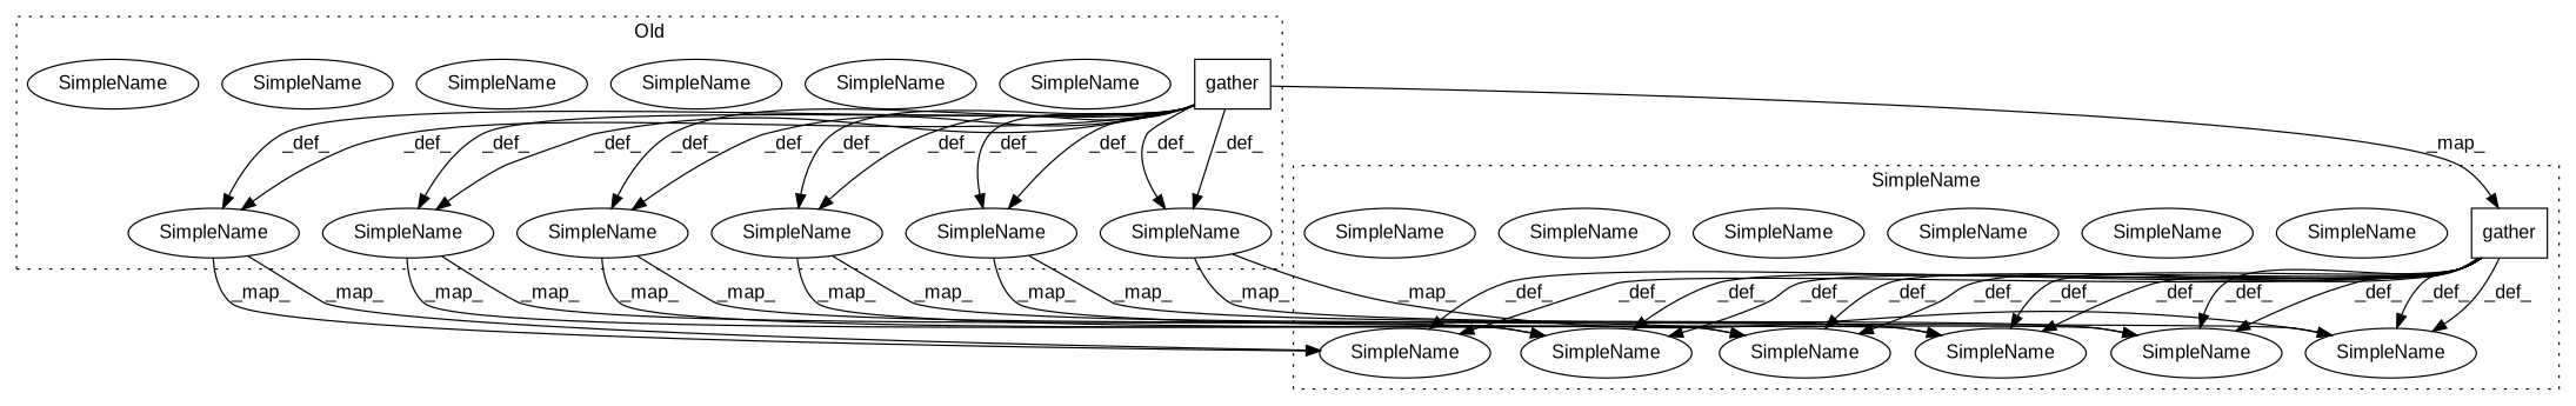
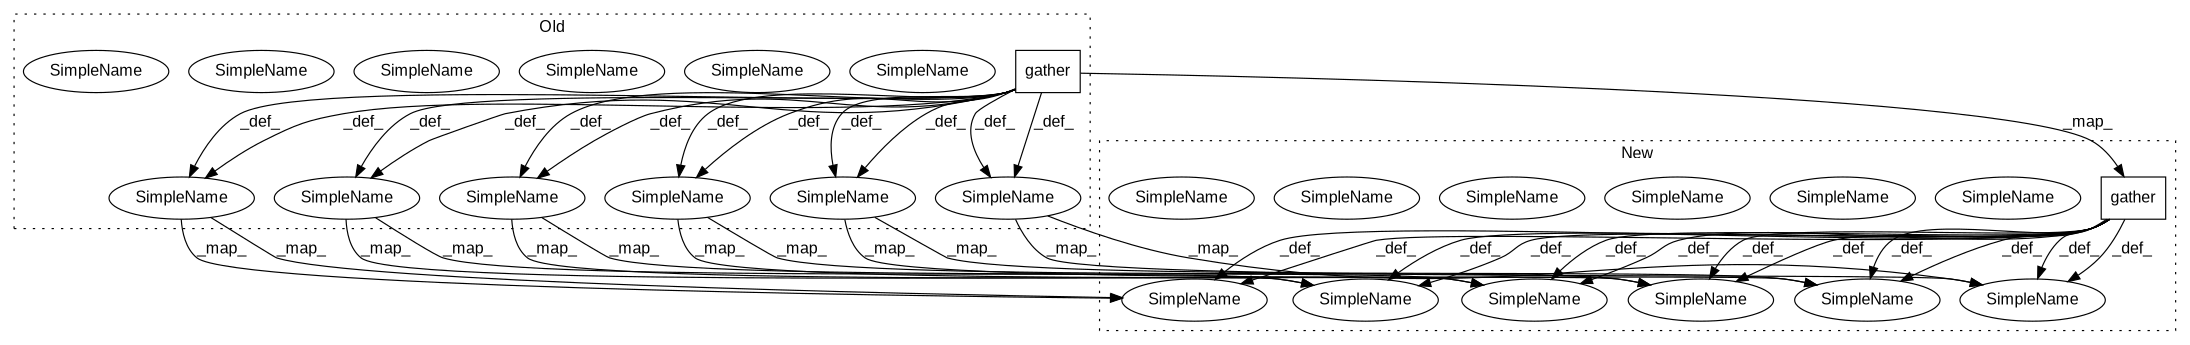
  digraph {
    fontname="Liberation Sans"
    node [a=42 l=4 s=2766 shape=ellipse fontname="Liberation Sans"]
    edge [fontname="Liberation Sans"]
    n1 [a=32 l="7,1" label=gather s="2198,2222" shape=box]
    n2 [label=SimpleName]
    n3 [label=SimpleName]
    n4 [label=SimpleName s=2478]
    n5 [label=SimpleName s=2478]
    n6 [l=7 label=SimpleName s=2234]
    n7 [l=7 label=SimpleName s=2234]
    n8 [l=7 label=SimpleName s=2614]
    n9 [l=7 label=SimpleName s=2614]
    n10 [l=8 label=SimpleName s=2156]
    n11 [l=8 label=SimpleName s=2156]
    n12 [label=SimpleName s=2674]
    n13 [label=SimpleName s=2674]
    n14 [a=32 l="7,1" label=gather s="2225,2249" shape=box]
    n15 [label=SimpleName s=2792]
    n16 [label=SimpleName s=2792]
    n17 [label=SimpleName s=2504]
    n18 [label=SimpleName s=2504]
    n19 [l=7 label=SimpleName s=2260]
    n20 [l=7 label=SimpleName s=2260]
    n21 [l=7 label=SimpleName s=2640]
    n22 [l=7 label=SimpleName s=2640]
    n23 [l=8 label=SimpleName s=2182]
    n24 [l=8 label=SimpleName s=2182]
    n25 [label=SimpleName s=2700]
    n26 [label=SimpleName s=2700]
    subgraph cluster_1 {
      label=Old
      style=dotted
      n1
      n2
      n3
      n4
      n5
      n6
      n7
      n8
      n9
      n10
      n11
      n12
      n13
    }
    subgraph cluster_2 {
-     label=SimpleName
+     label=New
      style=dotted
      n14
      n15
      n16
      n17
      n18
      n19
      n20
      n21
      n22
      n23
      n24
      n25
      n26
    }
    n1 -> n3 [label=_def_]
    n1 -> n3 [label=_def_]
    n1 -> n5 [label=_def_]
    n1 -> n5 [label=_def_]
    n1 -> n7 [label=_def_]
    n1 -> n7 [label=_def_]
    n1 -> n9 [label=_def_]
    n1 -> n9 [label=_def_]
    n1 -> n11 [label=_def_]
    n1 -> n11 [label=_def_]
    n1 -> n13 [label=_def_]
    n1 -> n13 [label=_def_]
    n1 -> n14 [label=_map_]
    n3 -> n16 [label=_map_]
    n3 -> n16 [label=_map_]
    n5 -> n18 [label=_map_]
    n5 -> n18 [label=_map_]
    n7 -> n20 [label=_map_]
    n7 -> n20 [label=_map_]
    n9 -> n22 [label=_map_]
    n9 -> n22 [label=_map_]
    n11 -> n24 [label=_map_]
    n11 -> n24 [label=_map_]
    n13 -> n26 [label=_map_]
    n13 -> n26 [label=_map_]
    n14 -> n16 [label=_def_]
    n14 -> n16 [label=_def_]
    n14 -> n18 [label=_def_]
    n14 -> n18 [label=_def_]
    n14 -> n20 [label=_def_]
    n14 -> n20 [label=_def_]
    n14 -> n22 [label=_def_]
    n14 -> n22 [label=_def_]
    n14 -> n24 [label=_def_]
    n14 -> n24 [label=_def_]
    n14 -> n26 [label=_def_]
    n14 -> n26 [label=_def_]
  }
